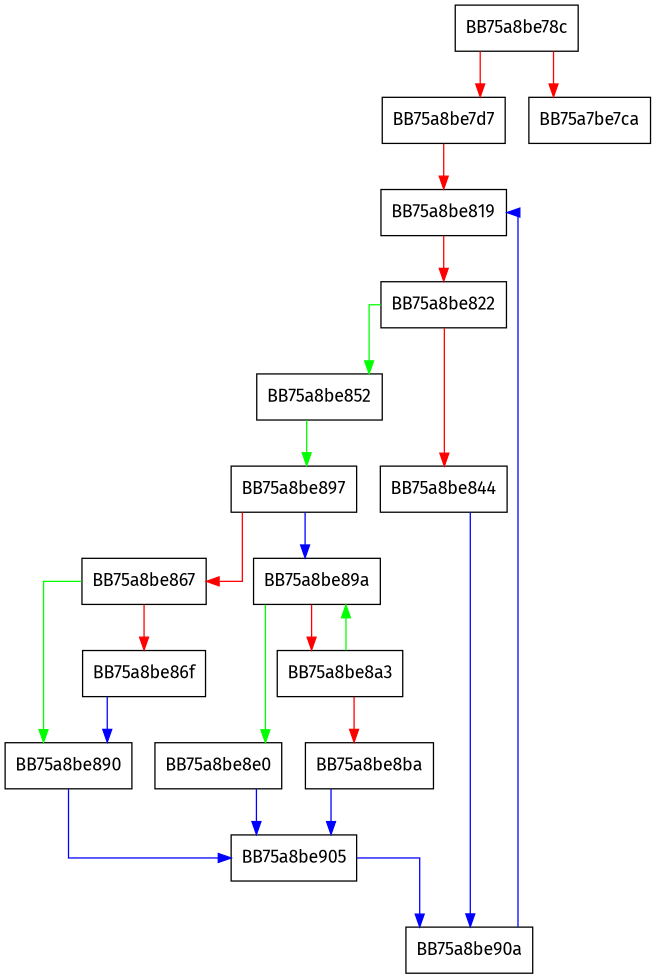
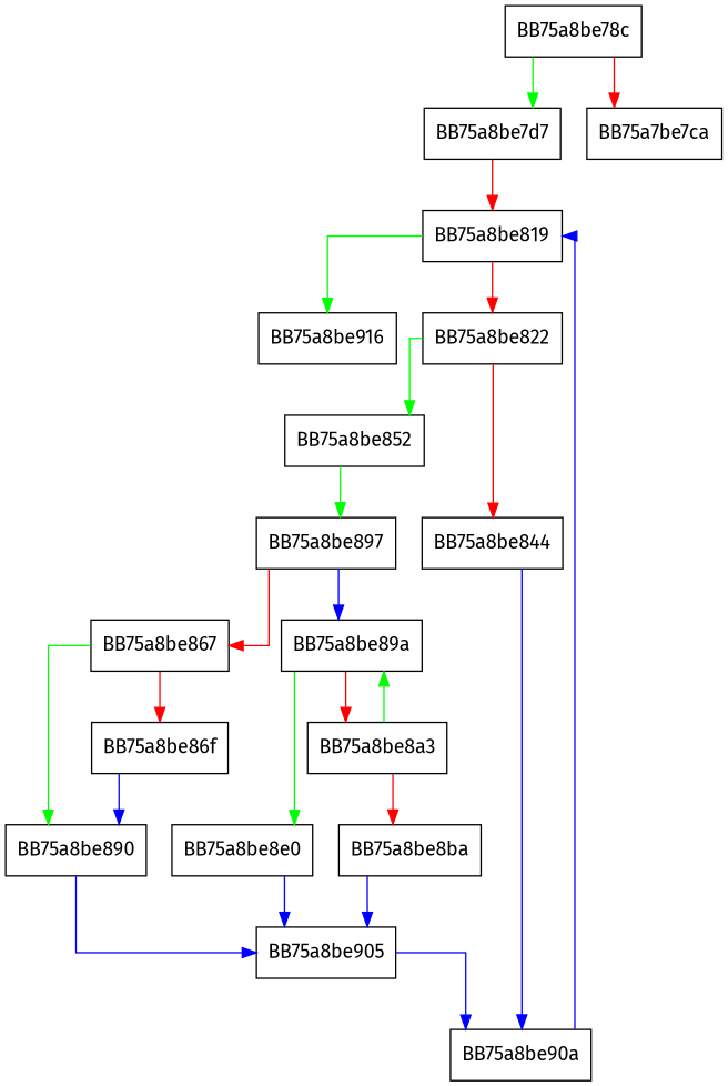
  digraph {
    fontname="Fira Sans"
    splines=ortho
    node [fontname="Fira Sans" shape=box]
    edge [color=red fontname="Fira Sans"]
    BB75a8be78c
    BB75a8be7d7
    n3 [label=BB75a7be7ca]
    BB75a8be819
+   BB75a8be916
    BB75a8be822
    BB75a8be852
    BB75a8be844
    BB75a8be897
    BB75a8be90a
    BB75a8be867
    BB75a8be89a
    BB75a8be890
    BB75a8be86f
    BB75a8be8e0
    BB75a8be8a3
    BB75a8be905
    BB75a8be8ba
-   BB75a8be78c -> BB75a8be7d7
+   BB75a8be78c -> BB75a8be7d7 [color=green]
    BB75a8be78c -> n3
    BB75a8be7d7 -> BB75a8be819
+   BB75a8be819 -> BB75a8be916 [color=green]
    BB75a8be819 -> BB75a8be822
    BB75a8be822 -> BB75a8be852 [color=green]
    BB75a8be822 -> BB75a8be844
    BB75a8be852 -> BB75a8be897 [color=green]
    BB75a8be844 -> BB75a8be90a [color=blue]
    BB75a8be897 -> BB75a8be867
    BB75a8be897 -> BB75a8be89a [color=blue]
    BB75a8be90a -> BB75a8be819 [color=blue]
    BB75a8be867 -> BB75a8be890 [color=green]
    BB75a8be867 -> BB75a8be86f
    BB75a8be89a -> BB75a8be8e0 [color=green]
    BB75a8be89a -> BB75a8be8a3
    BB75a8be890 -> BB75a8be905 [color=blue]
    BB75a8be86f -> BB75a8be890 [color=blue]
    BB75a8be8e0 -> BB75a8be905 [color=blue]
    BB75a8be8a3 -> BB75a8be89a [color=green]
    BB75a8be8a3 -> BB75a8be8ba
    BB75a8be905 -> BB75a8be90a [color=blue]
    BB75a8be8ba -> BB75a8be905 [color=blue]
  }
